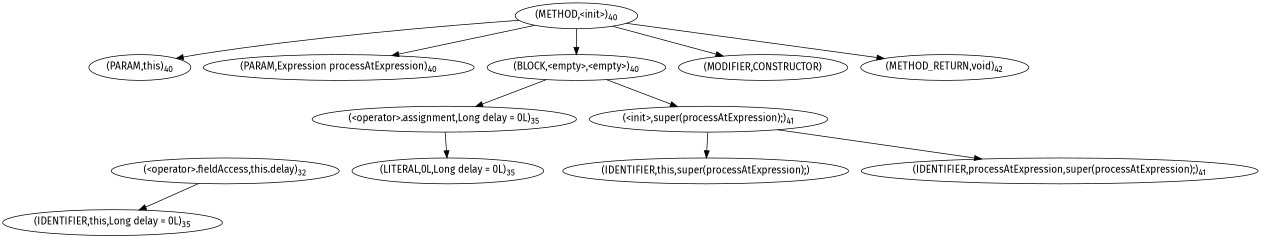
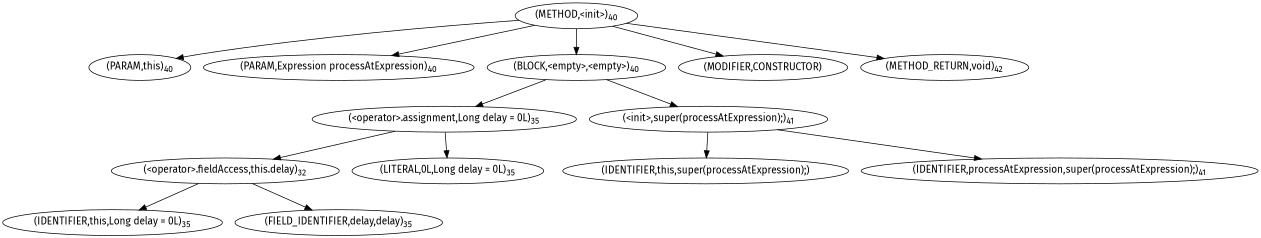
  digraph {
    fontname="Fira Sans"
    node [fontname="Fira Sans"]
    edge [fontname="Fira Sans"]
    n1 [label=<(METHOD,&lt;init&gt;)<SUB>40</SUB>>]
    n2 [label=<(PARAM,this)<SUB>40</SUB>>]
    n3 [label=<(PARAM,Expression processAtExpression)<SUB>40</SUB>>]
    n4 [label=<(BLOCK,&lt;empty&gt;,&lt;empty&gt;)<SUB>40</SUB>>]
    n5 [label=<(MODIFIER,CONSTRUCTOR)>]
    n6 [label=<(METHOD_RETURN,void)<SUB>42</SUB>>]
    n7 [label=<(&lt;operator&gt;.assignment,Long delay = 0L)<SUB>35</SUB>>]
    n8 [label=<(&lt;init&gt;,super(processAtExpression);)<SUB>41</SUB>>]
    n9 [label=<(&lt;operator&gt;.fieldAccess,this.delay)<SUB>32</SUB>>]
    n10 [label=<(LITERAL,0L,Long delay = 0L)<SUB>35</SUB>>]
    n11 [label=<(IDENTIFIER,this,super(processAtExpression);)>]
    n12 [label=<(IDENTIFIER,processAtExpression,super(processAtExpression);)<SUB>41</SUB>>]
    n13 [label=<(IDENTIFIER,this,Long delay = 0L)<SUB>35</SUB>>]
+   n14 [label=<(FIELD_IDENTIFIER,delay,delay)<SUB>35</SUB>>]
    n1 -> n2
    n1 -> n3
    n1 -> n4
    n1 -> n5
    n1 -> n6
    n4 -> n7
    n4 -> n8
+   n7 -> n9
    n7 -> n10
    n8 -> n11
    n8 -> n12
    n9 -> n13
+   n9 -> n14
  }
